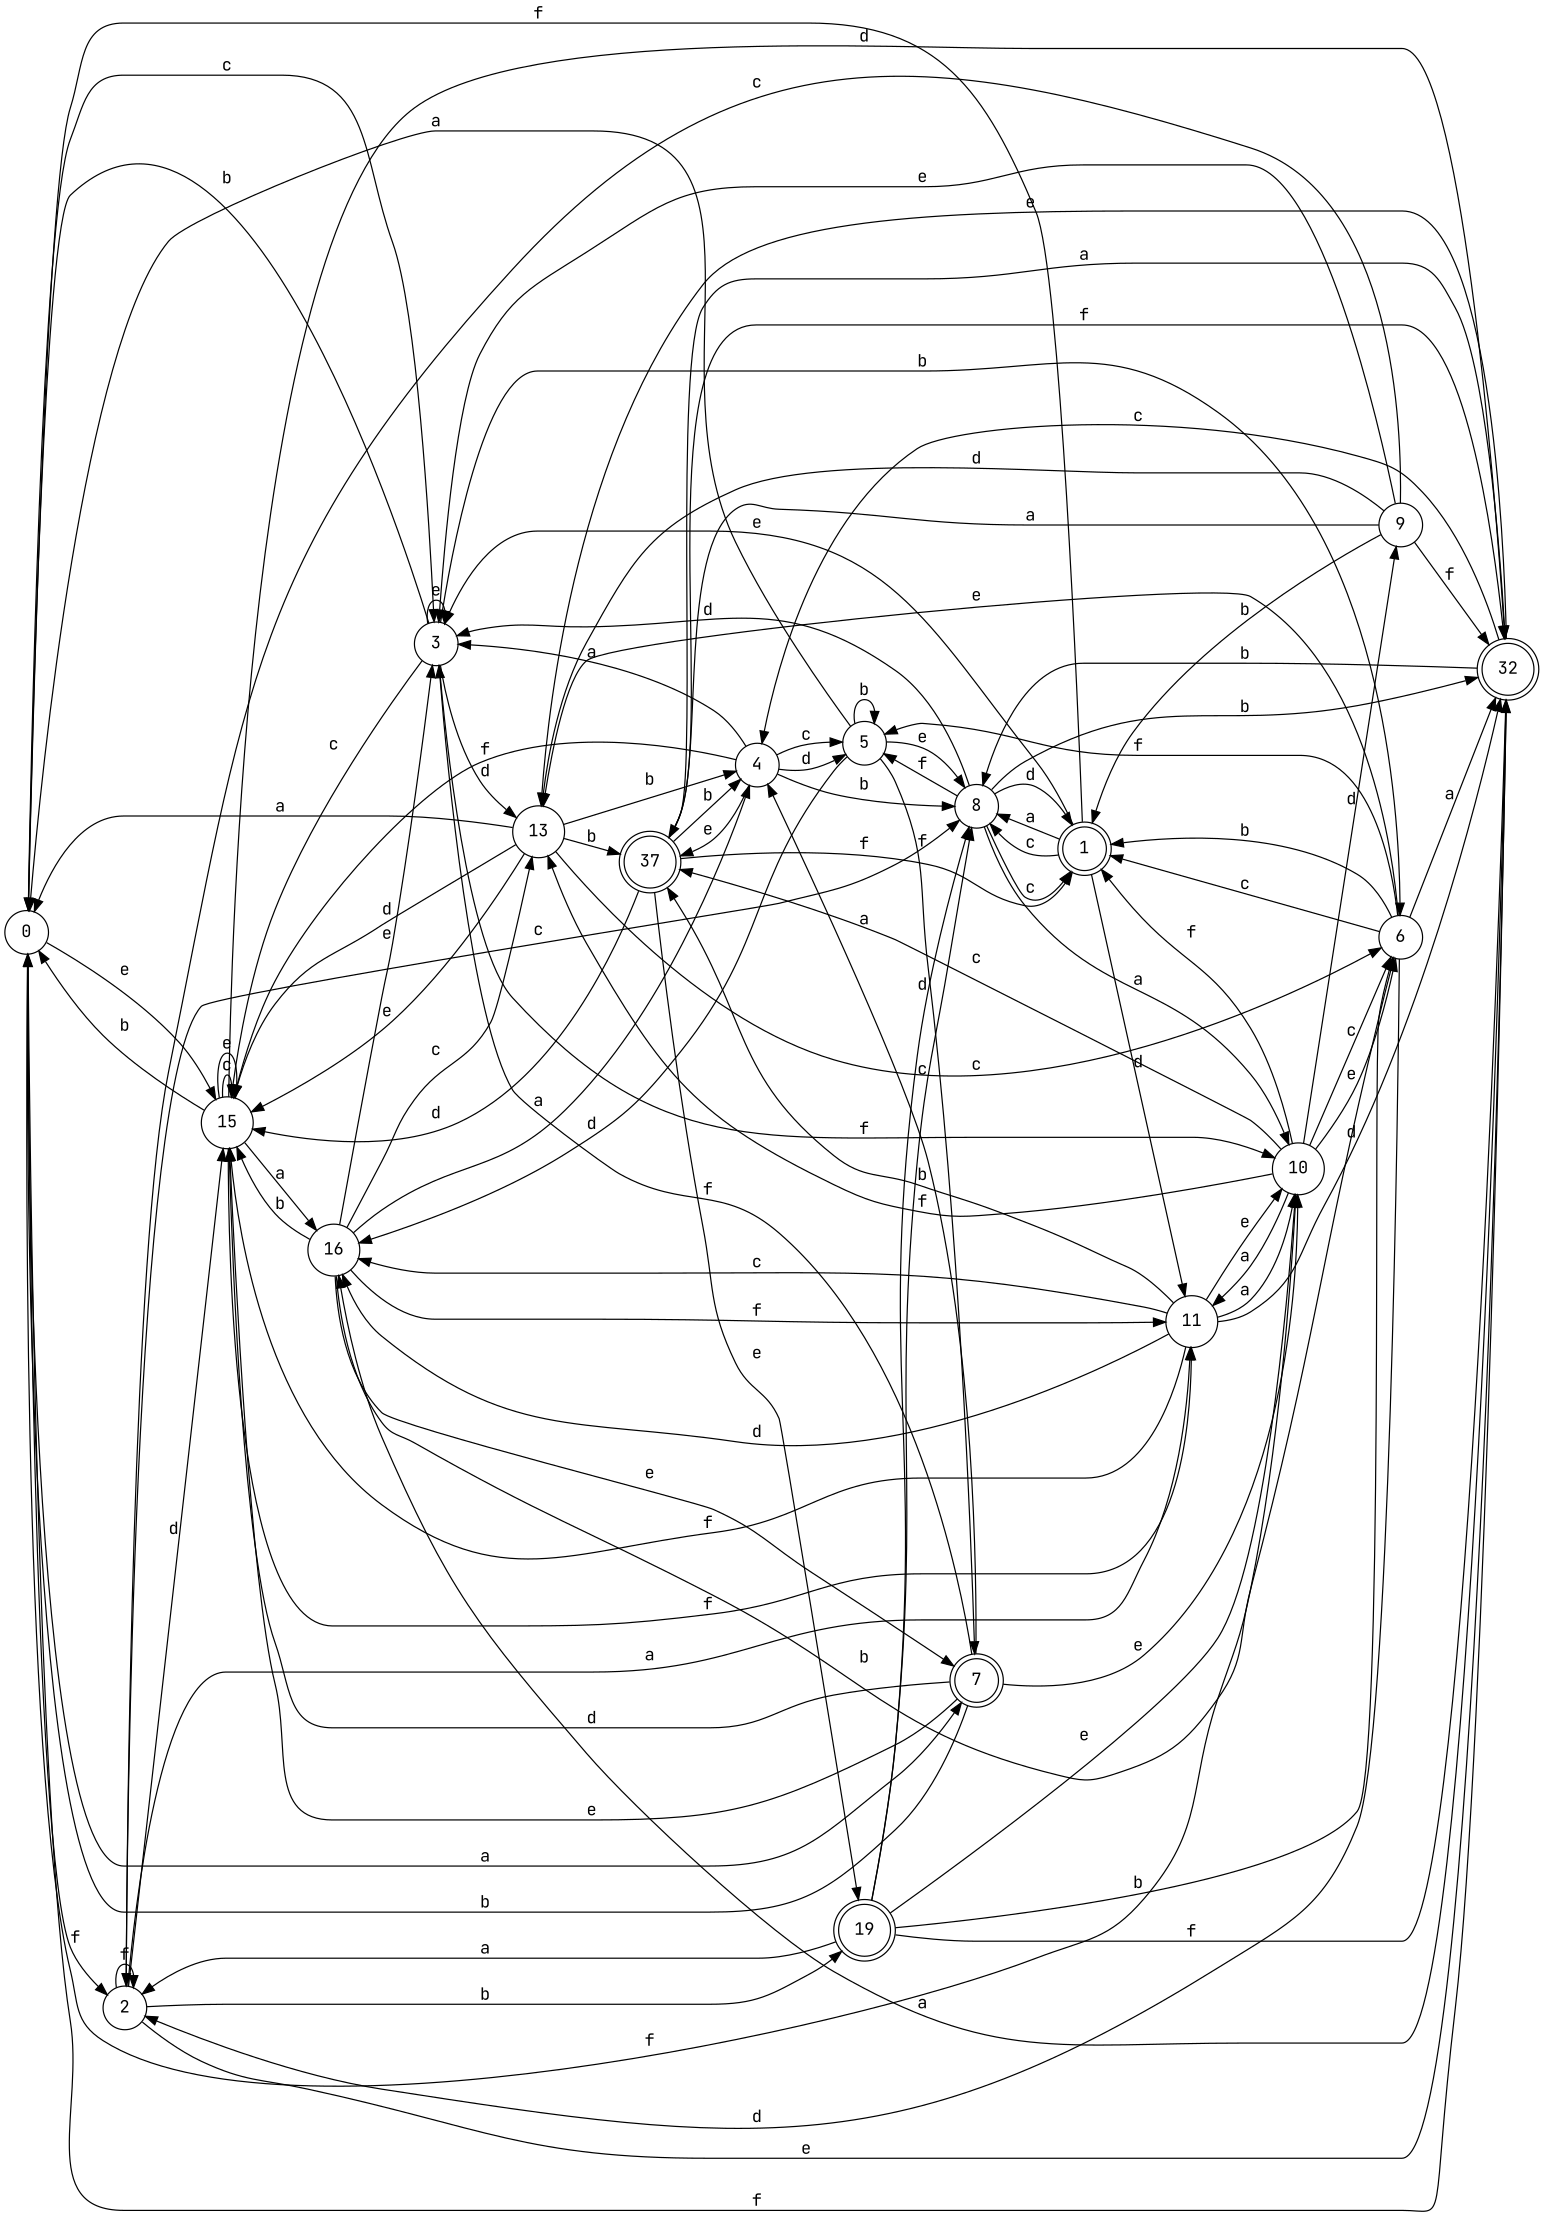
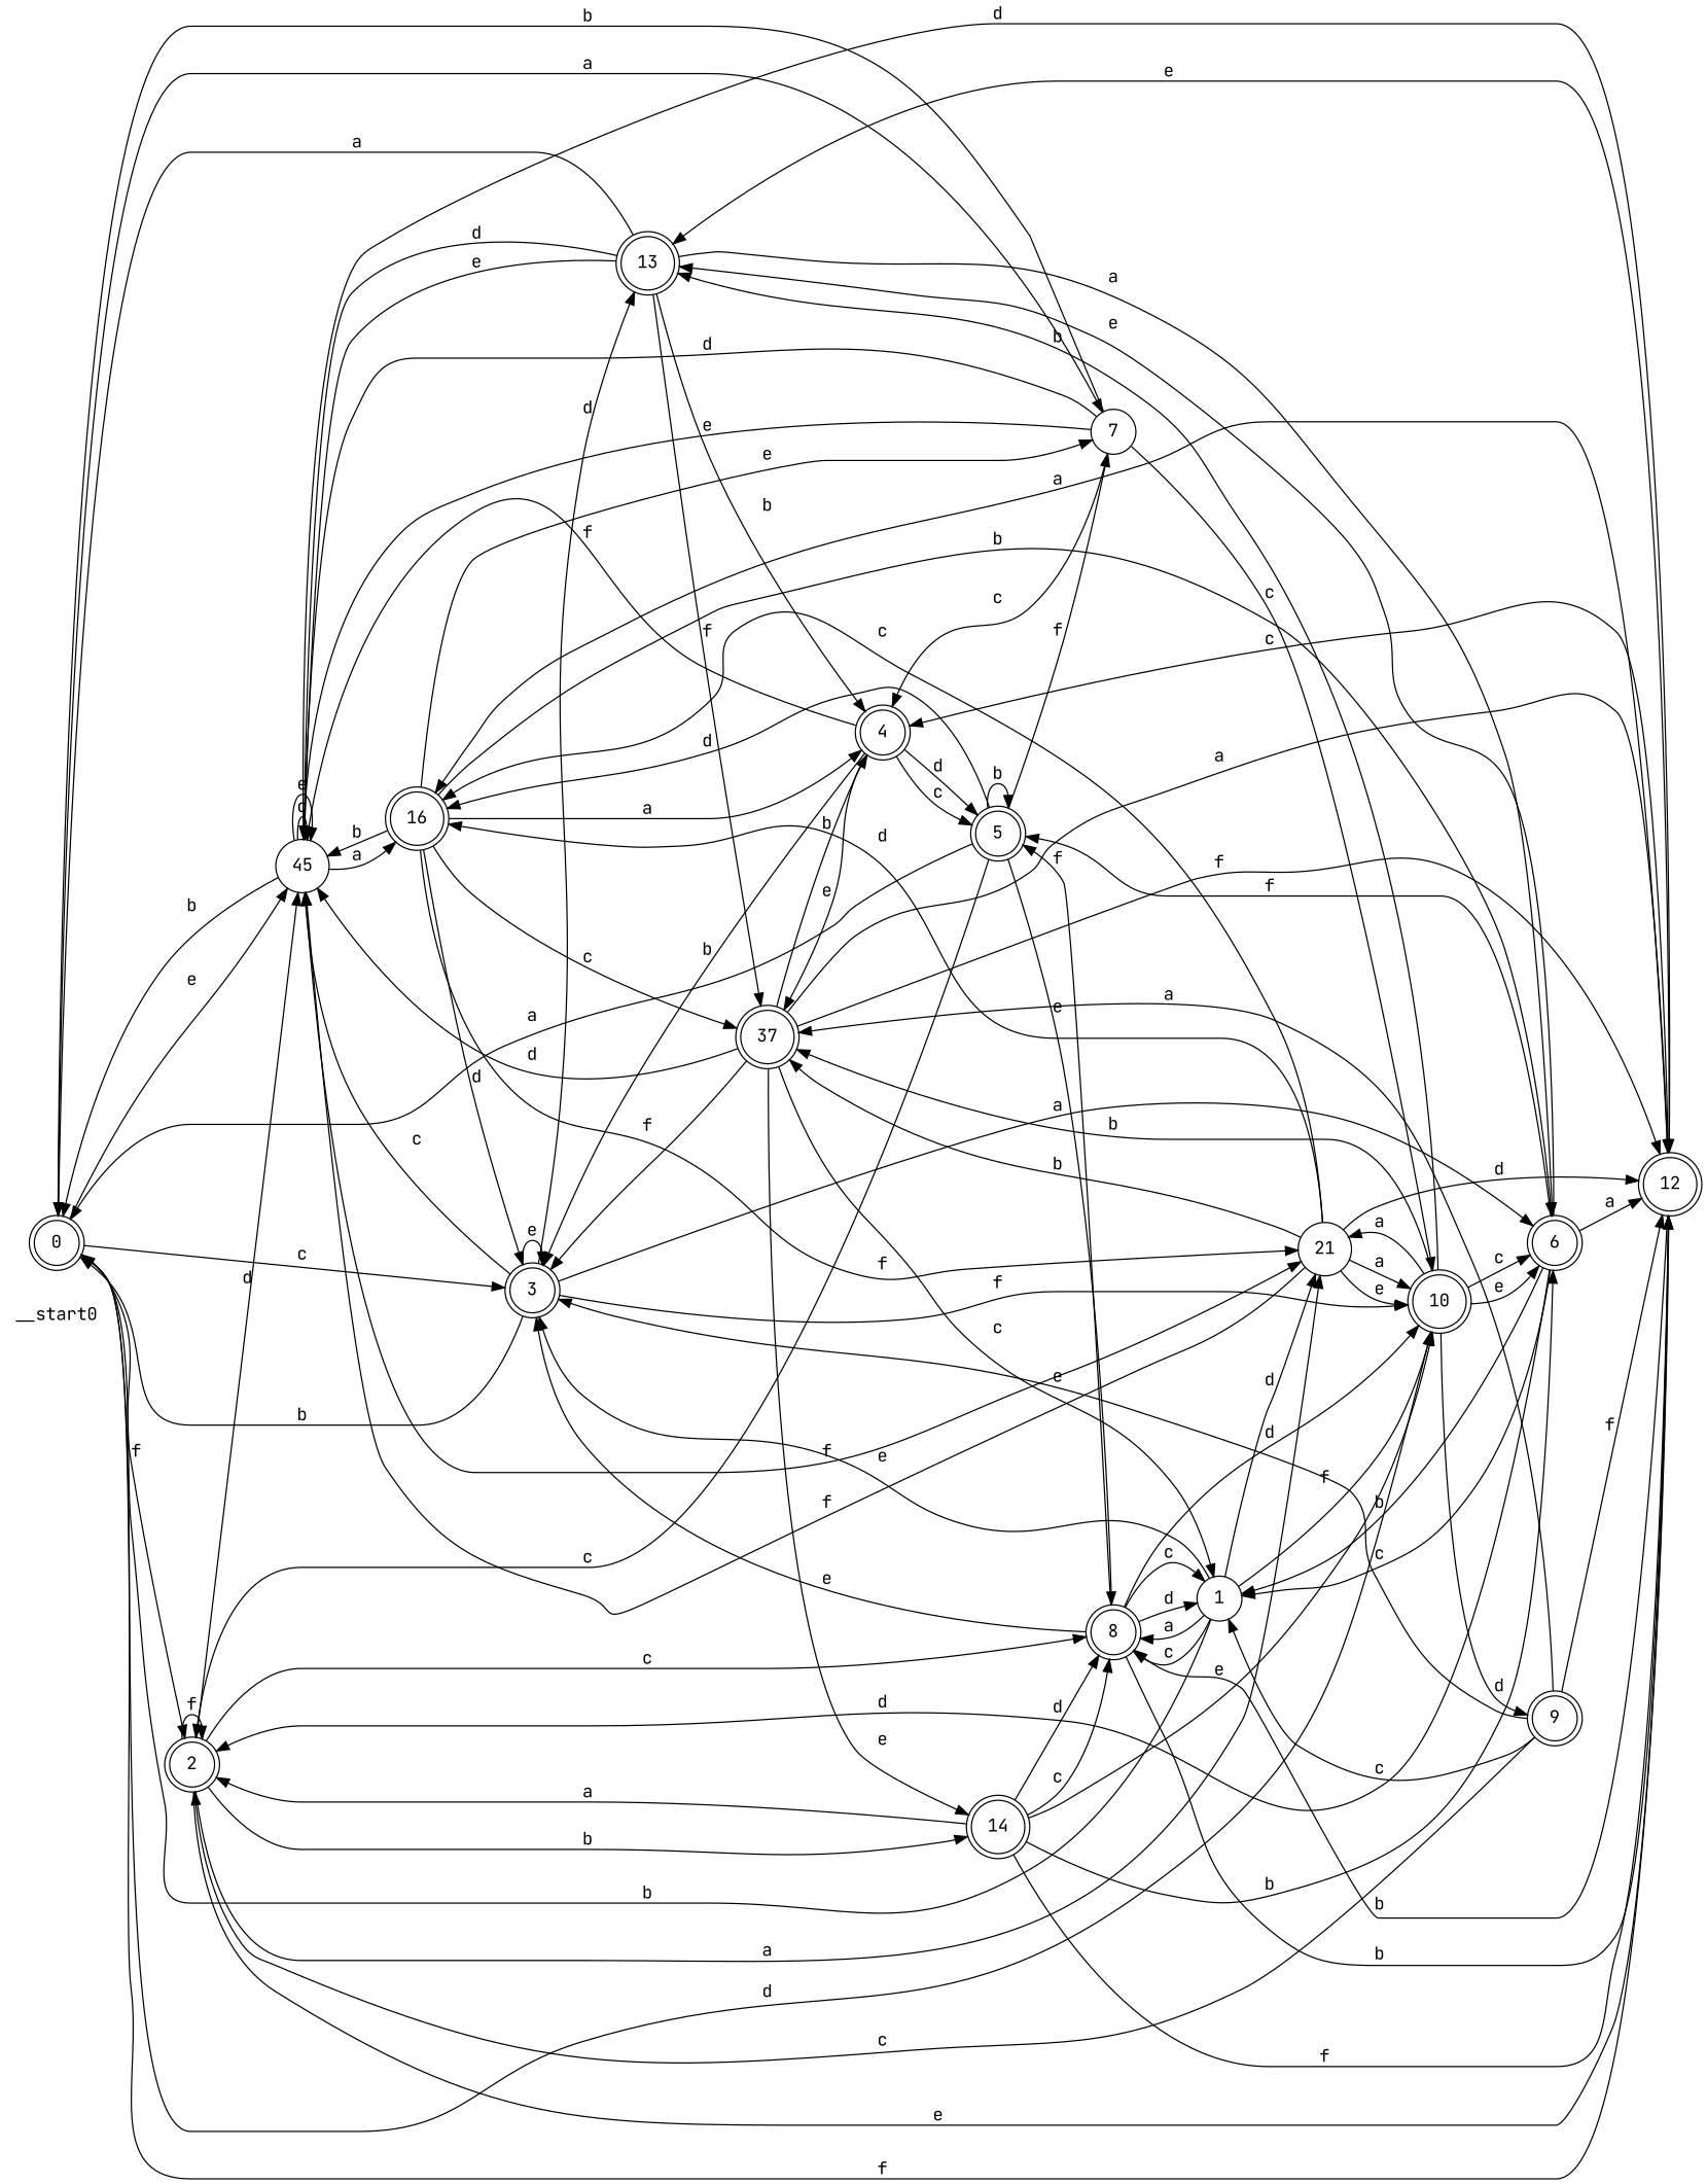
  digraph {
    fontname="JetBrains Mono"
    rankdir=LR
    node [fontname="JetBrains Mono" shape=circle color=black fillcolor=white style=filled]
    edge [fontname="JetBrains Mono"]
-   n2 [label=0 style="rounded,filled"]
-   n3 [label=2 style="rounded,filled"]
-   n4 [label=3 style="rounded,filled"]
-   n5 [label=7 shape=doublecircle]
-   n6 [label=10]
-   n7 [label=15]
-   n8 [label=8]
-   n9 [label=11]
-   n10 [label=32 shape=doublecircle style="rounded,filled"]
-   n11 [label=19 shape=doublecircle style="rounded,filled"]
-   n12 [label=6]
-   n13 [label=13]
-   n14 [label=1 shape=doublecircle]
-   n15 [label=5]
-   n16 [label=4 style="rounded,filled"]
+   __start0 [shape=none color="" fillcolor="" style=""]
+   n2 [label=0 shape=doublecircle style="rounded,filled"]
+   n3 [label=2 shape=doublecircle style="rounded,filled"]
+   n4 [label=3 shape=doublecircle style="rounded,filled"]
+   n5 [label=7]
+   n6 [label=10 shape=doublecircle]
+   n7 [label=45]
+   n8 [label=8 shape=doublecircle]
+   n9 [label=21]
+   n10 [label=12 shape=doublecircle style="rounded,filled"]
+   n11 [label=14 shape=doublecircle style="rounded,filled"]
+   n12 [label=6 shape=doublecircle]
+   n13 [label=13 shape=doublecircle]
+   n14 [label=1]
+   n15 [label=5 shape=doublecircle]
+   n16 [label=4 shape=doublecircle style="rounded,filled"]
    n17 [label=37 shape=doublecircle style="rounded,filled"]
-   n18 [label=9]
-   n19 [label=16]
+   n18 [label=9 shape=doublecircle]
+   n19 [label=16 shape=doublecircle]
    n2 -> n3 [label=f]
    n2 -> n4 [label=c]
    n2 -> n5 [label=a]
-   n2 -> n6 [label=f]
+   n2 -> n6 [label=d]
    n2 -> n7 [label=e]
    n3 -> n3 [label=f]
    n3 -> n7 [label=d]
    n3 -> n8 [label=c]
    n3 -> n9 [label=a]
    n3 -> n10 [label=e]
    n3 -> n11 [label=b]
    n4 -> n2 [label=b]
    n4 -> n4 [label=e]
    n4 -> n6 [label=f]
    n4 -> n7 [label=c]
-   n4 -> n12 [label=b]
+   n4 -> n12 [label=a]
    n4 -> n13 [label=d]
    n5 -> n2 [label=b]
-   n5 -> n4 [label=f]
-   n5 -> n6 [label=e]
+   n17 -> n4 [label=f]
+   n5 -> n6 [label=c]
    n5 -> n7 [label=d]
    n5 -> n7 [label=e]
-   n5 -> n16 [label=a]
+   n5 -> n16 [label=c]
    n6 -> n9 [label=a]
    n6 -> n12 [label=c]
    n6 -> n12 [label=e]
-   n6 -> n13 [label=f]
-   n6 -> n17 [label=c]
+   n6 -> n13 [label=b]
+   n6 -> n17 [label=b]
    n6 -> n18 [label=d]
    n7 -> n2 [label=b]
    n7 -> n7 [label=c]
    n7 -> n7 [label=e]
    n7 -> n9 [label=f]
    n7 -> n10 [label=d]
    n7 -> n19 [label=a]
-   n8 -> n4 [label=d]
-   n8 -> n6 [label=a]
+   n8 -> n4 [label=e]
+   n8 -> n6 [label=d]
    n8 -> n10 [label=b]
    n8 -> n14 [label=c]
    n8 -> n14 [label=d]
    n8 -> n15 [label=f]
    n9 -> n6 [label=a]
    n9 -> n6 [label=e]
    n9 -> n7 [label=f]
    n9 -> n10 [label=d]
    n9 -> n17 [label=b]
    n9 -> n19 [label=c]
    n9 -> n19 [label=d]
    n10 -> n2 [label=f]
    n10 -> n8 [label=b]
    n10 -> n13 [label=e]
    n10 -> n16 [label=c]
    n10 -> n19 [label=a]
    n11 -> n3 [label=a]
    n11 -> n6 [label=e]
    n11 -> n8 [label=c]
    n11 -> n8 [label=d]
    n11 -> n10 [label=f]
    n11 -> n12 [label=b]
    n12 -> n3 [label=d]
    n12 -> n10 [label=a]
    n12 -> n13 [label=e]
    n12 -> n14 [label=b]
    n12 -> n14 [label=c]
    n12 -> n15 [label=f]
    n13 -> n2 [label=a]
    n13 -> n7 [label=d]
    n13 -> n7 [label=e]
-   n13 -> n12 [label=c]
+   n13 -> n12 [label=a]
    n13 -> n16 [label=b]
-   n13 -> n17 [label=b]
-   n14 -> n2 [label=f]
+   n13 -> n17 [label=f]
+   n14 -> n2 [label=b]
    n14 -> n4 [label=e]
-   n6 -> n14 [label=f]
+   n14 -> n6 [label=f]
    n14 -> n8 [label=a]
    n14 -> n8 [label=c]
    n14 -> n9 [label=d]
    n15 -> n2 [label=a]
+   n15 -> n3 [label=c]
    n15 -> n5 [label=f]
    n15 -> n8 [label=e]
    n15 -> n15 [label=b]
    n15 -> n19 [label=d]
-   n16 -> n4 [label=a]
+   n16 -> n4 [label=b]
    n16 -> n7 [label=f]
-   n16 -> n8 [label=b]
    n16 -> n15 [label=c]
    n16 -> n15 [label=d]
    n16 -> n17 [label=e]
    n17 -> n7 [label=d]
    n17 -> n10 [label=a]
    n17 -> n10 [label=f]
    n17 -> n11 [label=e]
-   n17 -> n14 [label=f]
+   n17 -> n14 [label=c]
    n17 -> n16 [label=b]
    n18 -> n3 [label=c]
    n18 -> n4 [label=e]
    n18 -> n10 [label=f]
-   n18 -> n13 [label=d]
-   n18 -> n14 [label=b]
+   n18 -> n14 [label=c]
    n18 -> n17 [label=a]
-   n19 -> n4 [label=e]
+   n19 -> n4 [label=d]
    n19 -> n5 [label=e]
    n19 -> n7 [label=b]
    n19 -> n9 [label=f]
    n19 -> n12 [label=b]
-   n19 -> n13 [label=c]
+   n19 -> n17 [label=c]
    n19 -> n16 [label=a]
  }
